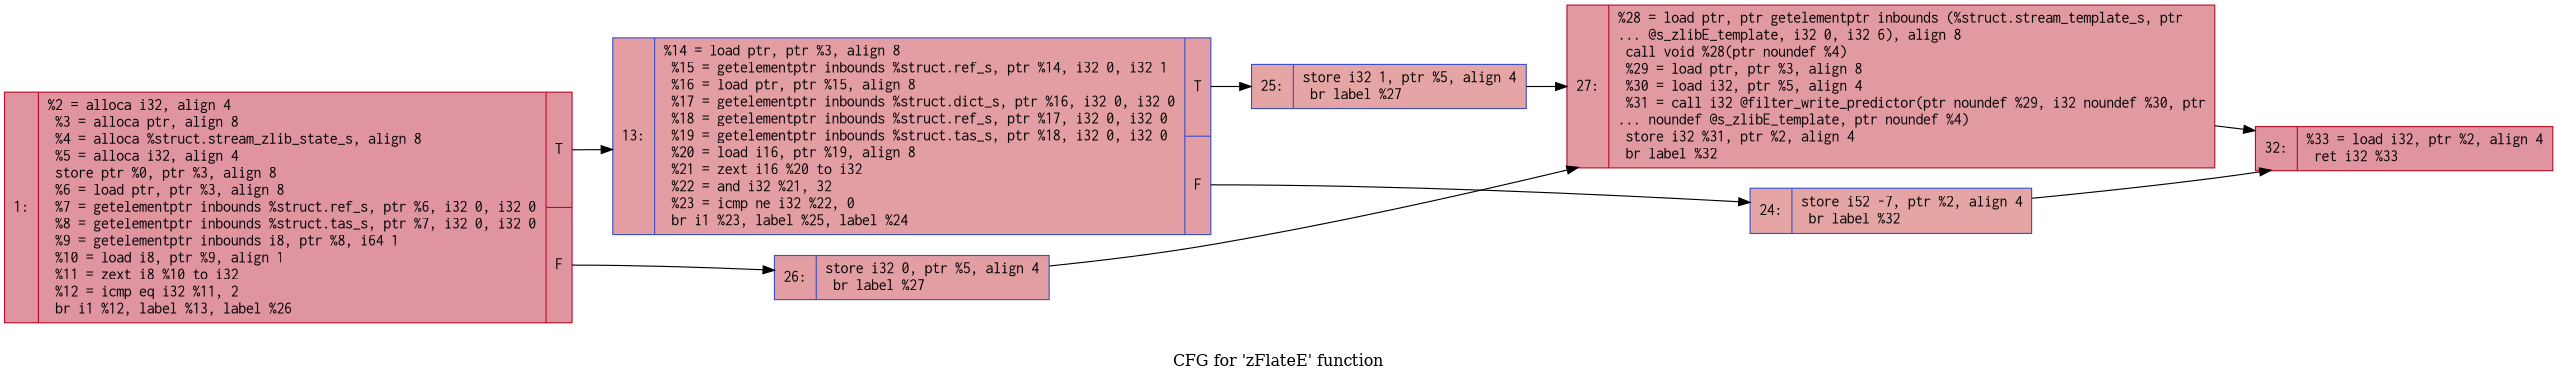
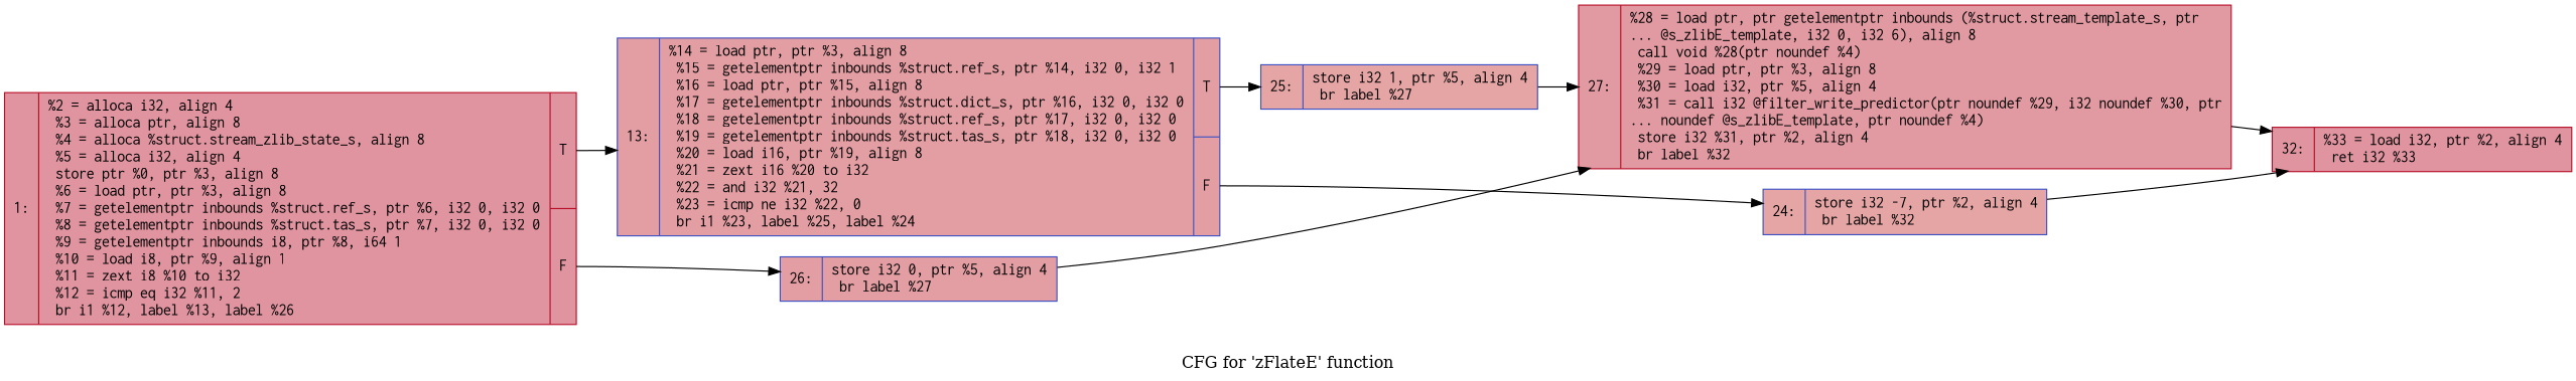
  digraph {
    label="CFG for 'zFlateE' function"
    rankdir=LR
    node [color="#3d50c3ff" fillcolor="#b70d2870" fontname=Courier shape=record style=filled]
    n1 [color="#b70d28ff" label="{1:\l|  %2 = alloca i32, align 4\l  %3 = alloca ptr, align 8\l  %4 = alloca %struct.stream_zlib_state_s, align 8\l  %5 = alloca i32, align 4\l  store ptr %0, ptr %3, align 8\l  %6 = load ptr, ptr %3, align 8\l  %7 = getelementptr inbounds %struct.ref_s, ptr %6, i32 0, i32 0\l  %8 = getelementptr inbounds %struct.tas_s, ptr %7, i32 0, i32 0\l  %9 = getelementptr inbounds i8, ptr %8, i64 1\l  %10 = load i8, ptr %9, align 1\l  %11 = zext i8 %10 to i32\l  %12 = icmp eq i32 %11, 2\l  br i1 %12, label %13, label %26\l|{<s0>T|<s1>F}}"]
    n2 [fillcolor="#be242e70" label="{13:\l|  %14 = load ptr, ptr %3, align 8\l  %15 = getelementptr inbounds %struct.ref_s, ptr %14, i32 0, i32 1\l  %16 = load ptr, ptr %15, align 8\l  %17 = getelementptr inbounds %struct.dict_s, ptr %16, i32 0, i32 0\l  %18 = getelementptr inbounds %struct.ref_s, ptr %17, i32 0, i32 0\l  %19 = getelementptr inbounds %struct.tas_s, ptr %18, i32 0, i32 0\l  %20 = load i16, ptr %19, align 8\l  %21 = zext i16 %20 to i32\l  %22 = and i32 %21, 32\l  %23 = icmp ne i32 %22, 0\l  br i1 %23, label %25, label %24\l|{<s0>T|<s1>F}}"]
    n3 [fillcolor="#be242e70" label="{26:\l|  store i32 0, ptr %5, align 4\l  br label %27\l}"]
    n4 [fillcolor="#c5333470" label="{25:\l|  store i32 1, ptr %5, align 4\l  br label %27\l}"]
-   n5 [fillcolor="#c5333470" label="{24:\l|  store i52 -7, ptr %2, align 4\l  br label %32\l}"]
+   n5 [fillcolor="#c5333470" label="{24:\l|  store i32 -7, ptr %2, align 4\l  br label %32\l}"]
    n6 [color="#b70d28ff" fillcolor="#bb1b2c70" label="{27:\l|  %28 = load ptr, ptr getelementptr inbounds (%struct.stream_template_s, ptr\l... @s_zlibE_template, i32 0, i32 6), align 8\l  call void %28(ptr noundef %4)\l  %29 = load ptr, ptr %3, align 8\l  %30 = load i32, ptr %5, align 4\l  %31 = call i32 @filter_write_predictor(ptr noundef %29, i32 noundef %30, ptr\l... noundef @s_zlibE_template, ptr noundef %4)\l  store i32 %31, ptr %2, align 4\l  br label %32\l}"]
    n7 [color="#b70d28ff" label="{32:\l|  %33 = load i32, ptr %2, align 4\l  ret i32 %33\l}"]
    n1 -> n2 [tailport=s0]
    n1 -> n3 [tailport=s1]
    n2 -> n4 [tailport=s0]
    n2 -> n5 [tailport=s1]
    n3 -> n6
    n4 -> n6
    n5 -> n7
    n6 -> n7
  }
